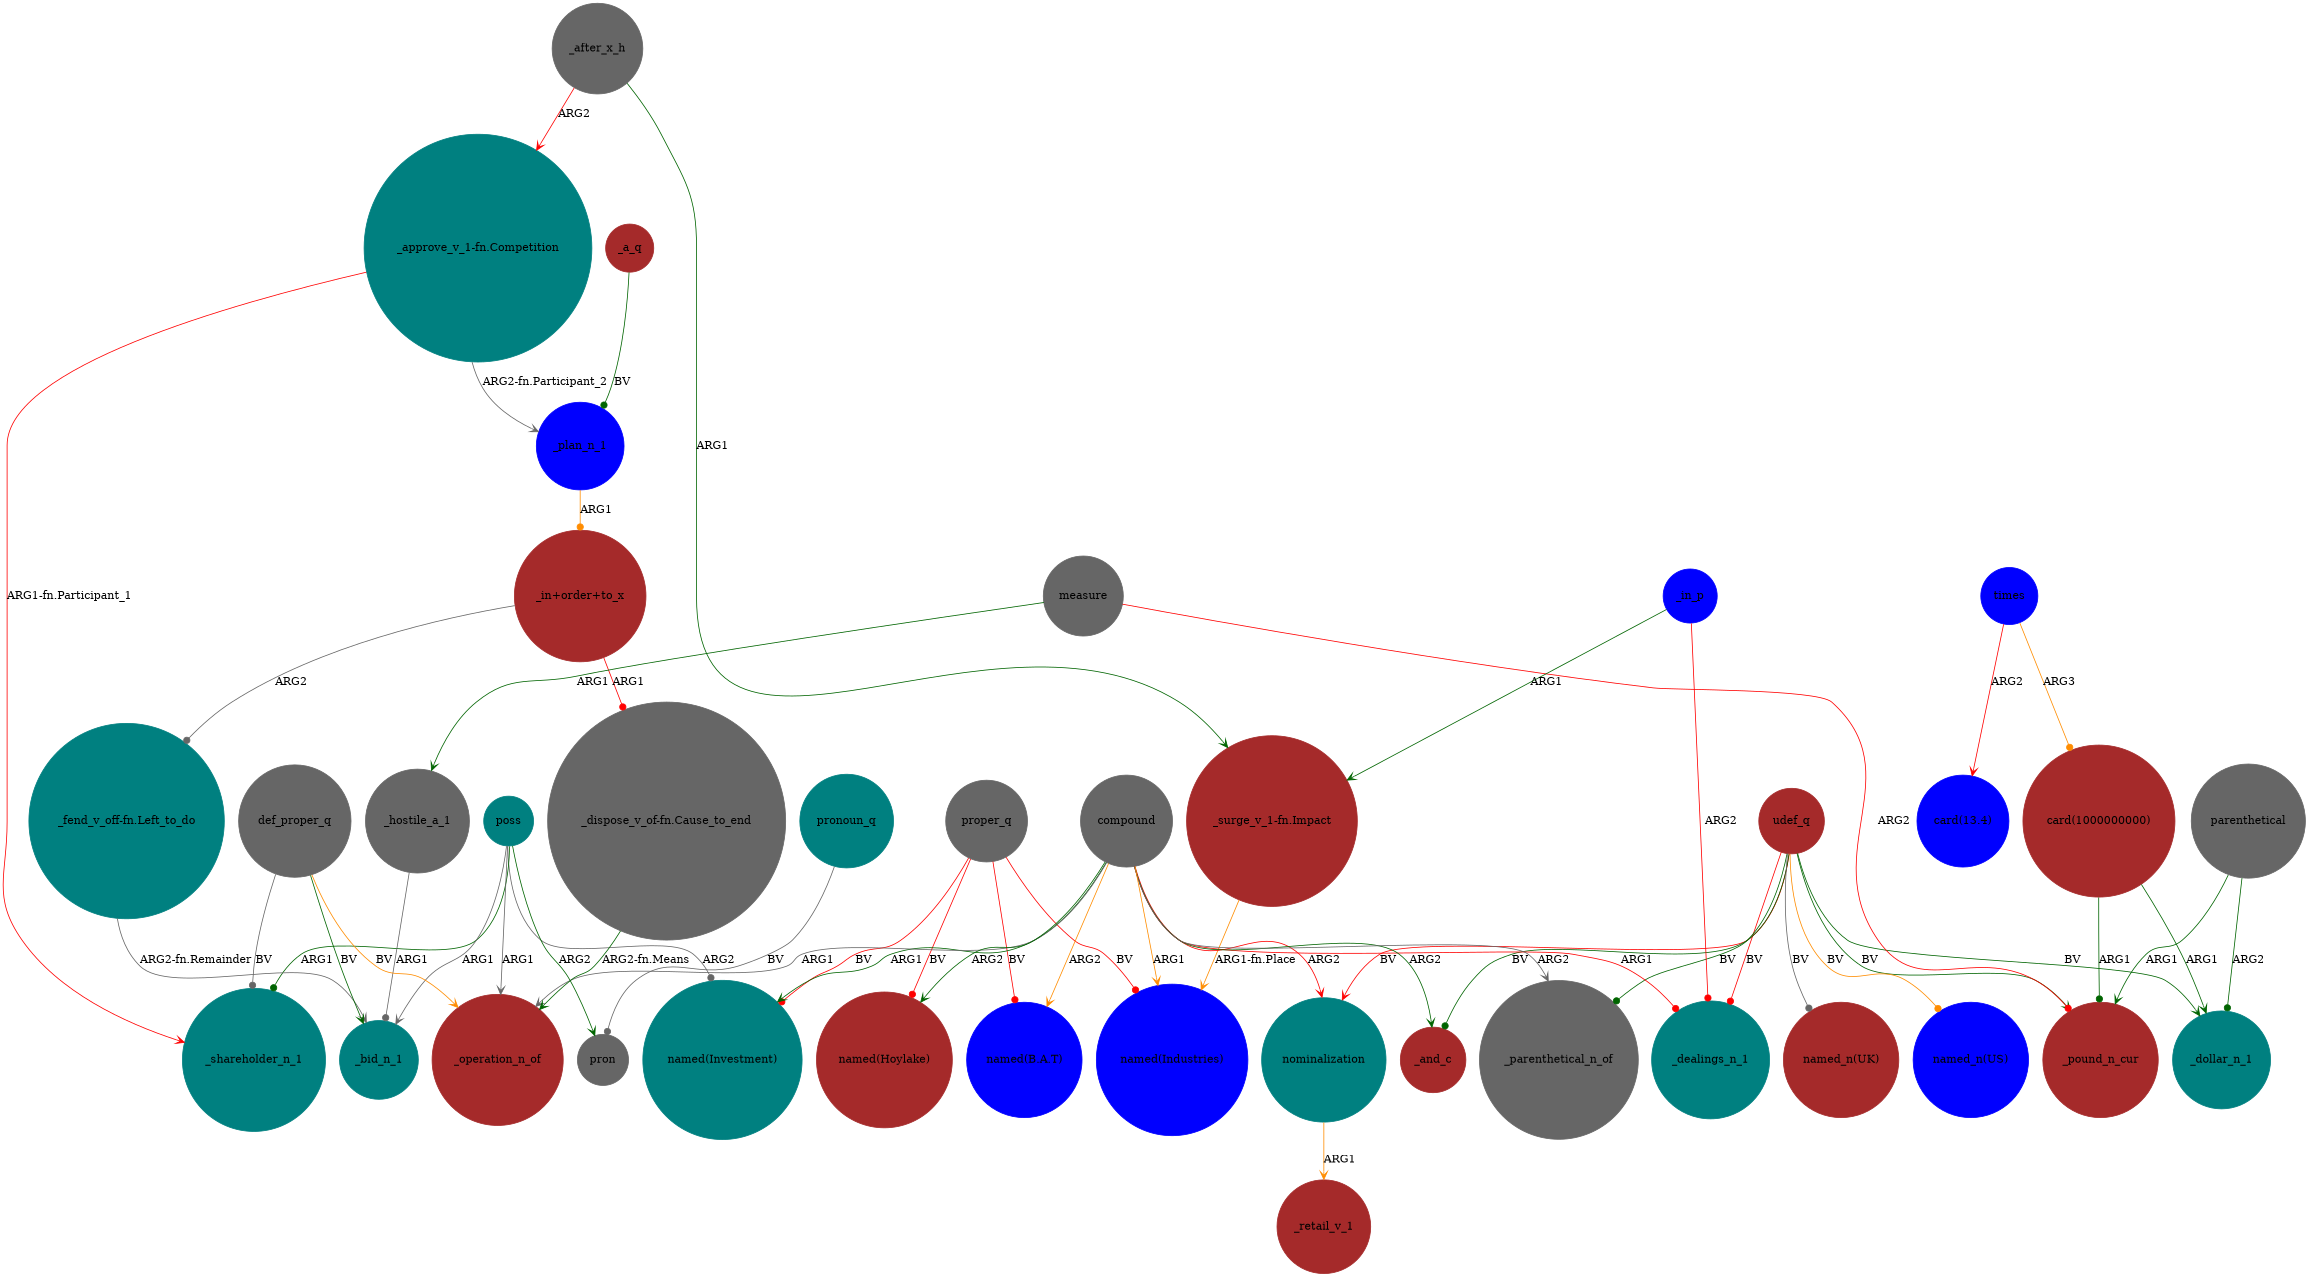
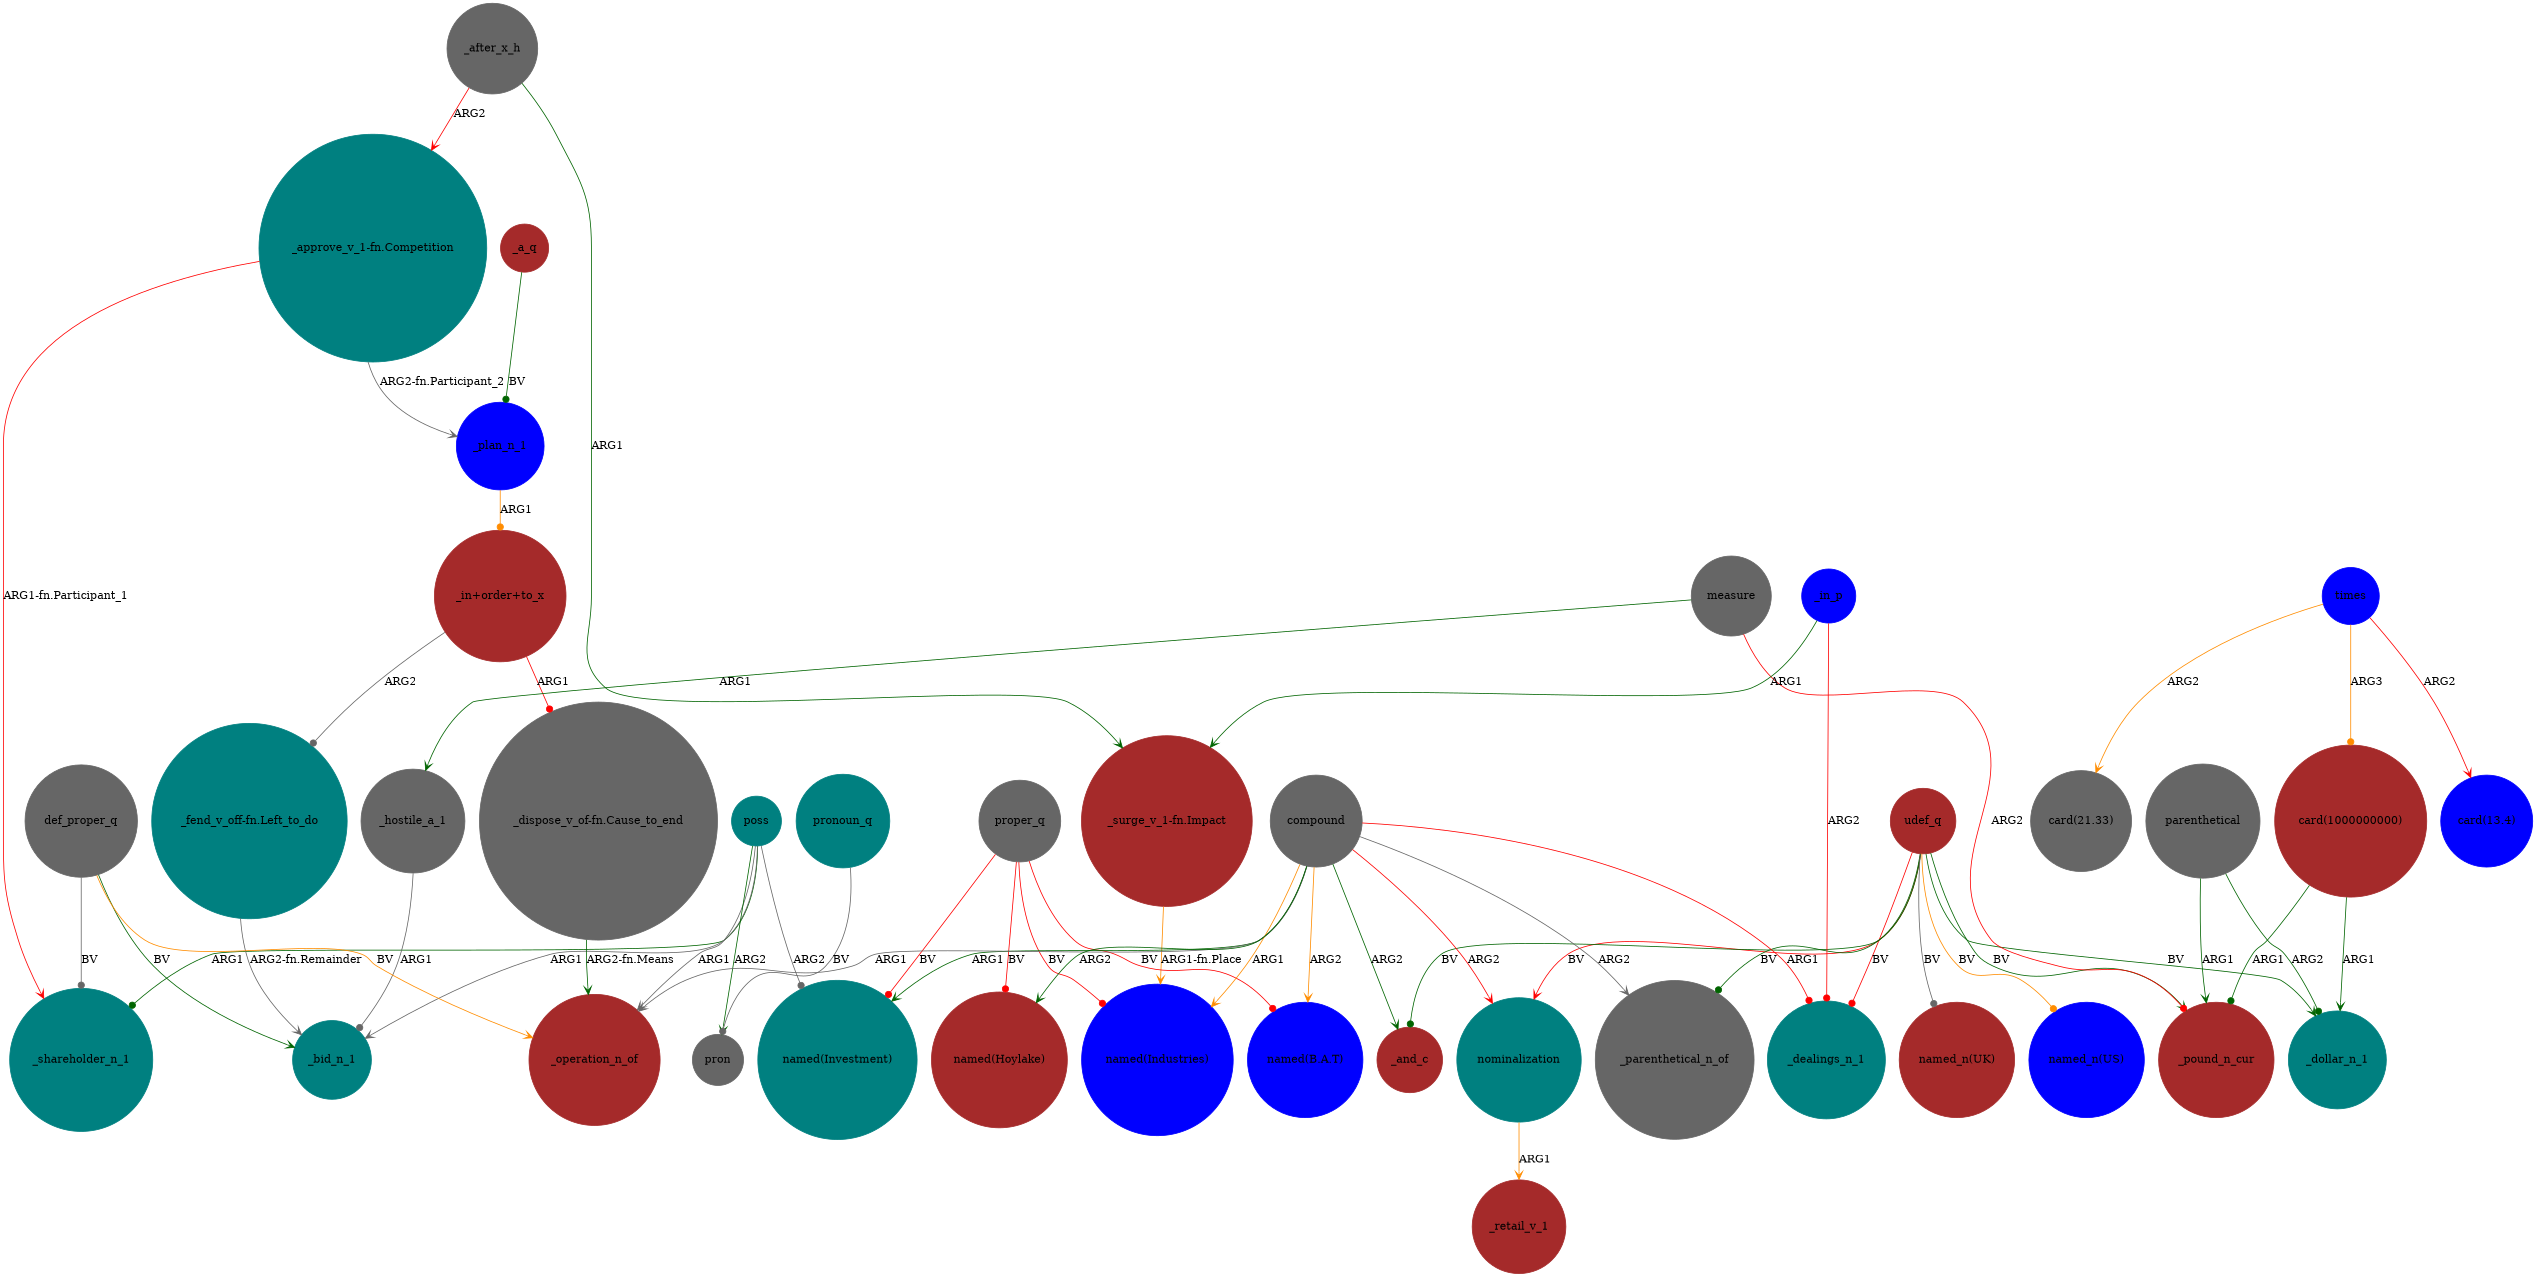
  digraph {
    node [color=brown shape=circle style=filled]
    edge [arrowhead=vee color=darkgreen]
    poss [color=teal]
    "named(Investment)" [color=teal]
    _shareholder_n_1 [color=teal]
    _bid_n_1 [color=teal]
    _operation_n_of
    pron [color=gray40]
    _dollar_n_1 [color=teal]
    "card(1000000000)"
    _pound_n_cur
    nominalization [color=teal]
    _retail_v_1
    udef_q
    _dealings_n_1 [color=teal]
    _and_c
    n15 [color=gray40 label=_parenthetical_n_of]
    "named_n(UK)"
    "named_n(US)" [color=blue]
    _after_x_h [color=gray40]
    "_approve_v_1-fn.Competition" [color=teal]
    "_surge_v_1-fn.Impact"
    _plan_n_1 [color=blue]
    "named(Industries)" [color=blue]
    "_in+order+to_x"
    proper_q [color=gray40]
    "named(B.A.T)" [color=blue]
    "named(Hoylake)"
    compound [color=gray40]
    "_dispose_v_of-fn.Cause_to_end" [color=gray40]
    "_fend_v_off-fn.Left_to_do" [color=teal]
    measure [color=gray40]
    _hostile_a_1 [color=gray40]
    times [color=blue]
+   "card(21.33)" [color=gray40]
    "card(13.4)" [color=blue]
    parenthetical [color=gray40]
    pronoun_q [color=teal]
    n37 [color=gray40 label=def_proper_q]
    _a_q
    _in_p [color=blue]
    poss -> "named(Investment)" [arrowhead=dot color=gray40 label=ARG2]
    poss -> _shareholder_n_1 [arrowhead=dot label=ARG1]
    poss -> _bid_n_1 [color=gray40 label=ARG1]
    poss -> _operation_n_of [color=gray40 label=ARG1]
    poss -> pron [label=ARG2]
    "card(1000000000)" -> _dollar_n_1 [label=ARG1]
    "card(1000000000)" -> _pound_n_cur [arrowhead=dot label=ARG1]
    nominalization -> _retail_v_1 [color=darkorange label=ARG1]
    udef_q -> _dollar_n_1 [label=BV]
    udef_q -> _pound_n_cur [label=BV]
    udef_q -> nominalization [color=red label=BV]
    udef_q -> _dealings_n_1 [arrowhead=dot color=red label=BV]
    udef_q -> _and_c [arrowhead=dot label=BV]
    udef_q -> n15 [arrowhead=dot label=BV]
    udef_q -> "named_n(UK)" [arrowhead=dot color=gray40 label=BV]
    udef_q -> "named_n(US)" [arrowhead=dot color=darkorange label=BV]
    _after_x_h -> "_approve_v_1-fn.Competition" [color=red label=ARG2]
    _after_x_h -> "_surge_v_1-fn.Impact" [label=ARG1]
    "_approve_v_1-fn.Competition" -> _shareholder_n_1 [color=red label="ARG1-fn.Participant_1"]
    "_approve_v_1-fn.Competition" -> _plan_n_1 [color=gray40 label="ARG2-fn.Participant_2"]
    "_surge_v_1-fn.Impact" -> "named(Industries)" [color=darkorange label="ARG1-fn.Place"]
    _plan_n_1 -> "_in+order+to_x" [arrowhead=dot color=darkorange label=ARG1]
    "_in+order+to_x" -> "_dispose_v_of-fn.Cause_to_end" [arrowhead=dot color=red label=ARG1]
    "_in+order+to_x" -> "_fend_v_off-fn.Left_to_do" [arrowhead=dot color=gray40 label=ARG2]
    proper_q -> "named(Investment)" [arrowhead=dot color=red label=BV]
    proper_q -> "named(Industries)" [arrowhead=dot color=red label=BV]
    proper_q -> "named(B.A.T)" [arrowhead=dot color=red label=BV]
    proper_q -> "named(Hoylake)" [arrowhead=dot color=red label=BV]
    compound -> "named(Investment)" [label=ARG1]
    compound -> _operation_n_of [color=gray40 label=ARG1]
    compound -> nominalization [color=red label=ARG2]
    compound -> _dealings_n_1 [arrowhead=dot color=red label=ARG1]
    compound -> _and_c [label=ARG2]
    compound -> n15 [color=gray40 label=ARG2]
    compound -> "named(Industries)" [color=darkorange label=ARG1]
    compound -> "named(B.A.T)" [color=darkorange label=ARG2]
    compound -> "named(Hoylake)" [label=ARG2]
    "_dispose_v_of-fn.Cause_to_end" -> _operation_n_of [label="ARG2-fn.Means"]
    "_fend_v_off-fn.Left_to_do" -> _bid_n_1 [color=gray40 label="ARG2-fn.Remainder"]
    measure -> _pound_n_cur [arrowhead=dot color=red label=ARG2]
    measure -> _hostile_a_1 [label=ARG1]
    _hostile_a_1 -> _bid_n_1 [arrowhead=dot color=gray40 label=ARG1]
    times -> "card(1000000000)" [arrowhead=dot color=darkorange label=ARG3]
+   times -> "card(21.33)" [color=darkorange label=ARG2]
    times -> "card(13.4)" [color=red label=ARG2]
    parenthetical -> _dollar_n_1 [arrowhead=dot label=ARG2]
    parenthetical -> _pound_n_cur [label=ARG1]
    pronoun_q -> pron [arrowhead=dot color=gray40 label=BV]
    n37 -> _shareholder_n_1 [arrowhead=dot color=gray40 label=BV]
    n37 -> _bid_n_1 [label=BV]
    n37 -> _operation_n_of [color=darkorange label=BV]
    _a_q -> _plan_n_1 [arrowhead=dot label=BV]
    _in_p -> _dealings_n_1 [arrowhead=dot color=red label=ARG2]
    _in_p -> "_surge_v_1-fn.Impact" [label=ARG1]
  }
